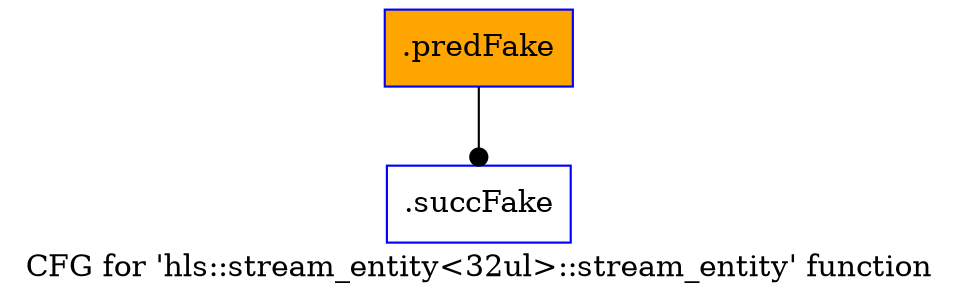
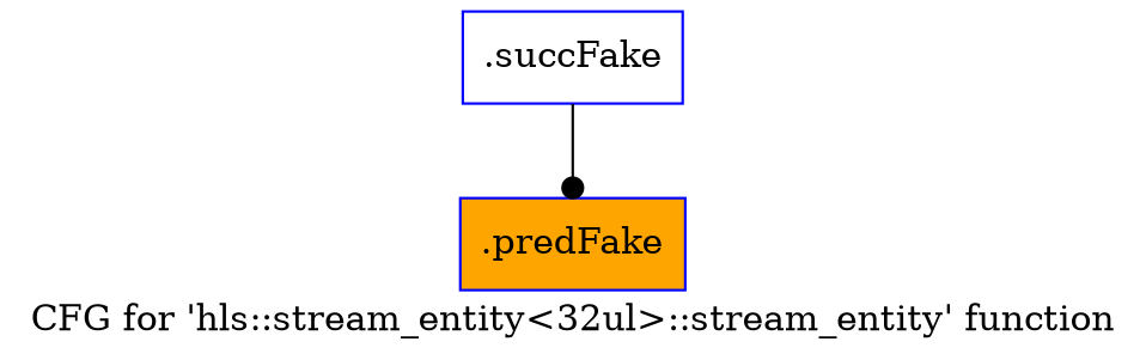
  digraph {
    label="CFG for 'hls::stream_entity\<32ul\>::stream_entity' function"
    node [shape=record style=filled color=blue]
    n1 [label="{.predFake}" fillcolor=orange]
    n2 [filename="/mnt/xilinx/Vitis_HLS/2021.2/include/hls_stream_thread_unsafe.h" label="{.succFake}" linenumber=113 fillcolor=white]
-   n1 -> n2 [execusionnum=1 filename="/mnt/xilinx/Vitis_HLS/2021.2/include/hls_stream_thread_unsafe.h" color=black arrowhead=dot]
+   n2 -> n1 [execusionnum=1 filename="/mnt/xilinx/Vitis_HLS/2021.2/include/hls_stream_thread_unsafe.h" color=black arrowhead=dot]
  }
